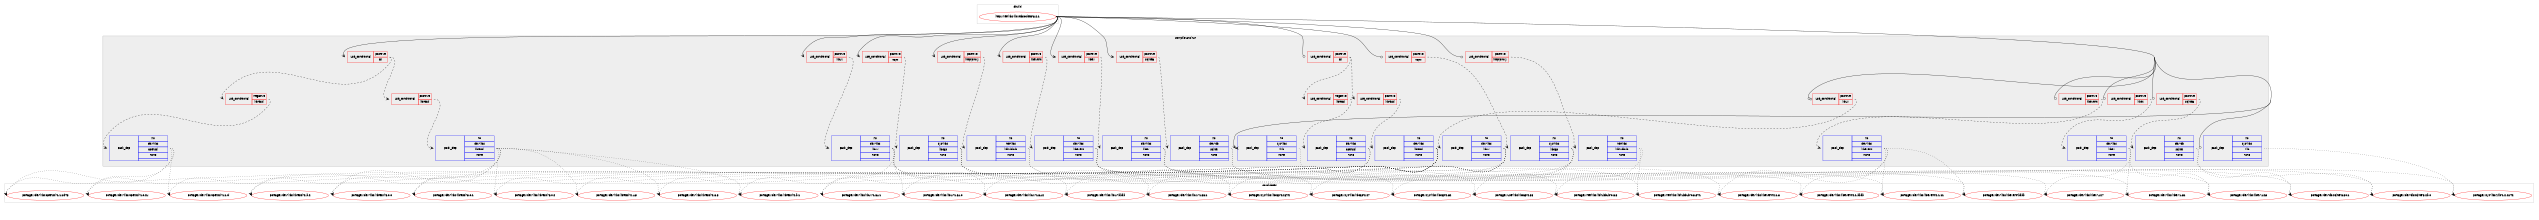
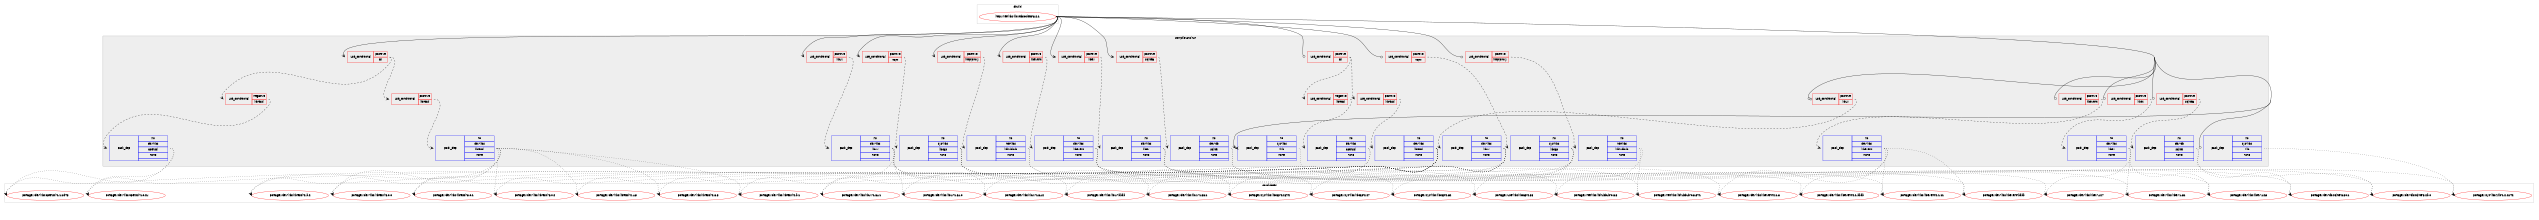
  digraph {
    compound=true
    concentrate=true
    fontname=Helvetica
    fontsize=10
    newrank=true
    rankdir=TB
    ranksep=1.5
    node [color=red fontname=Helvetica fontsize=10 shape=none]
    edge [arrowhead=vee headport=w style=dotted tailport=e weight=100]
    n1 [label="http://net-libs/libwebsockets-3.2.1" width=4 shape=""]
    n2 [color=blue label=<<TABLE BORDER="0" CELLBORDER="1" CELLSPACING="0" CELLPADDING="4" WIDTH="220"><TR><TD ROWSPAN="6" CELLPADDING="30">pack_dep</TD></TR><TR><TD WIDTH="110">no</TD></TR><TR><TD>sys-libs</TD></TR><TR><TD>libcap</TD></TR><TR><TD>none</TD></TR><TR><TD></TD></TR></TABLE>>]
    n3 [label=<<TABLE BORDER="0" CELLBORDER="1" CELLSPACING="0" CELLPADDING="4"><TR><TD ROWSPAN="3" CELLPADDING="10">use_conditional</TD></TR><TR><TD>positive</TD></TR><TR><TD>caps</TD></TR></TABLE>>]
    n4 [color=blue label=<<TABLE BORDER="0" CELLBORDER="1" CELLSPACING="0" CELLPADDING="4" WIDTH="220"><TR><TD ROWSPAN="6" CELLPADDING="30">pack_dep</TD></TR><TR><TD WIDTH="110">no</TD></TR><TR><TD>net-libs</TD></TR><TR><TD>libhubbub</TD></TR><TR><TD>none</TD></TR><TR><TD></TD></TR></TABLE>>]
    n5 [label=<<TABLE BORDER="0" CELLBORDER="1" CELLSPACING="0" CELLPADDING="4"><TR><TD ROWSPAN="3" CELLPADDING="10">use_conditional</TD></TR><TR><TD>positive</TD></TR><TR><TD>http-proxy</TD></TR></TABLE>>]
    n6 [color=blue label=<<TABLE BORDER="0" CELLBORDER="1" CELLSPACING="0" CELLPADDING="4" WIDTH="220"><TR><TD ROWSPAN="6" CELLPADDING="30">pack_dep</TD></TR><TR><TD WIDTH="110">no</TD></TR><TR><TD>dev-libs</TD></TR><TR><TD>libev</TD></TR><TR><TD>none</TD></TR><TR><TD></TD></TR></TABLE>>]
    n7 [label=<<TABLE BORDER="0" CELLBORDER="1" CELLSPACING="0" CELLPADDING="4"><TR><TD ROWSPAN="3" CELLPADDING="10">use_conditional</TD></TR><TR><TD>positive</TD></TR><TR><TD>libev</TD></TR></TABLE>>]
    n8 [color=blue label=<<TABLE BORDER="0" CELLBORDER="1" CELLSPACING="0" CELLPADDING="4" WIDTH="220"><TR><TD ROWSPAN="6" CELLPADDING="30">pack_dep</TD></TR><TR><TD WIDTH="110">no</TD></TR><TR><TD>dev-libs</TD></TR><TR><TD>libevent</TD></TR><TR><TD>none</TD></TR><TR><TD></TD></TR></TABLE>>]
    n9 [label=<<TABLE BORDER="0" CELLBORDER="1" CELLSPACING="0" CELLPADDING="4"><TR><TD ROWSPAN="3" CELLPADDING="10">use_conditional</TD></TR><TR><TD>positive</TD></TR><TR><TD>libevent</TD></TR></TABLE>>]
    n10 [color=blue label=<<TABLE BORDER="0" CELLBORDER="1" CELLSPACING="0" CELLPADDING="4" WIDTH="220"><TR><TD ROWSPAN="6" CELLPADDING="30">pack_dep</TD></TR><TR><TD WIDTH="110">no</TD></TR><TR><TD>dev-libs</TD></TR><TR><TD>libuv</TD></TR><TR><TD>none</TD></TR><TR><TD></TD></TR></TABLE>>]
    n11 [label=<<TABLE BORDER="0" CELLBORDER="1" CELLSPACING="0" CELLPADDING="4"><TR><TD ROWSPAN="3" CELLPADDING="10">use_conditional</TD></TR><TR><TD>positive</TD></TR><TR><TD>libuv</TD></TR></TABLE>>]
    n12 [color=blue label=<<TABLE BORDER="0" CELLBORDER="1" CELLSPACING="0" CELLPADDING="4" WIDTH="220"><TR><TD ROWSPAN="6" CELLPADDING="30">pack_dep</TD></TR><TR><TD WIDTH="110">no</TD></TR><TR><TD>dev-db</TD></TR><TR><TD>sqlite</TD></TR><TR><TD>none</TD></TR><TR><TD></TD></TR></TABLE>>]
    n13 [label=<<TABLE BORDER="0" CELLBORDER="1" CELLSPACING="0" CELLPADDING="4"><TR><TD ROWSPAN="3" CELLPADDING="10">use_conditional</TD></TR><TR><TD>positive</TD></TR><TR><TD>sqlite3</TD></TR></TABLE>>]
    n14 [color=blue label=<<TABLE BORDER="0" CELLBORDER="1" CELLSPACING="0" CELLPADDING="4" WIDTH="220"><TR><TD ROWSPAN="6" CELLPADDING="30">pack_dep</TD></TR><TR><TD WIDTH="110">no</TD></TR><TR><TD>dev-libs</TD></TR><TR><TD>openssl</TD></TR><TR><TD>none</TD></TR><TR><TD></TD></TR></TABLE>>]
    n15 [label=<<TABLE BORDER="0" CELLBORDER="1" CELLSPACING="0" CELLPADDING="4"><TR><TD ROWSPAN="3" CELLPADDING="10">use_conditional</TD></TR><TR><TD>negative</TD></TR><TR><TD>libressl</TD></TR></TABLE>>]
    n16 [color=blue label=<<TABLE BORDER="0" CELLBORDER="1" CELLSPACING="0" CELLPADDING="4" WIDTH="220"><TR><TD ROWSPAN="6" CELLPADDING="30">pack_dep</TD></TR><TR><TD WIDTH="110">no</TD></TR><TR><TD>dev-libs</TD></TR><TR><TD>libressl</TD></TR><TR><TD>none</TD></TR><TR><TD></TD></TR></TABLE>>]
    n17 [label=<<TABLE BORDER="0" CELLBORDER="1" CELLSPACING="0" CELLPADDING="4"><TR><TD ROWSPAN="3" CELLPADDING="10">use_conditional</TD></TR><TR><TD>positive</TD></TR><TR><TD>libressl</TD></TR></TABLE>>]
    n18 [label=<<TABLE BORDER="0" CELLBORDER="1" CELLSPACING="0" CELLPADDING="4"><TR><TD ROWSPAN="3" CELLPADDING="10">use_conditional</TD></TR><TR><TD>positive</TD></TR><TR><TD>ssl</TD></TR></TABLE>>]
    n19 [color=blue label=<<TABLE BORDER="0" CELLBORDER="1" CELLSPACING="0" CELLPADDING="4" WIDTH="220"><TR><TD ROWSPAN="6" CELLPADDING="30">pack_dep</TD></TR><TR><TD WIDTH="110">no</TD></TR><TR><TD>sys-libs</TD></TR><TR><TD>zlib</TD></TR><TR><TD>none</TD></TR><TR><TD></TD></TR></TABLE>>]
    n20 [color=blue label=<<TABLE BORDER="0" CELLBORDER="1" CELLSPACING="0" CELLPADDING="4" WIDTH="220"><TR><TD ROWSPAN="6" CELLPADDING="30">pack_dep</TD></TR><TR><TD WIDTH="110">no</TD></TR><TR><TD>sys-libs</TD></TR><TR><TD>libcap</TD></TR><TR><TD>none</TD></TR><TR><TD></TD></TR></TABLE>>]
    n21 [label=<<TABLE BORDER="0" CELLBORDER="1" CELLSPACING="0" CELLPADDING="4"><TR><TD ROWSPAN="3" CELLPADDING="10">use_conditional</TD></TR><TR><TD>positive</TD></TR><TR><TD>caps</TD></TR></TABLE>>]
    n22 [color=blue label=<<TABLE BORDER="0" CELLBORDER="1" CELLSPACING="0" CELLPADDING="4" WIDTH="220"><TR><TD ROWSPAN="6" CELLPADDING="30">pack_dep</TD></TR><TR><TD WIDTH="110">no</TD></TR><TR><TD>net-libs</TD></TR><TR><TD>libhubbub</TD></TR><TR><TD>none</TD></TR><TR><TD></TD></TR></TABLE>>]
    n23 [label=<<TABLE BORDER="0" CELLBORDER="1" CELLSPACING="0" CELLPADDING="4"><TR><TD ROWSPAN="3" CELLPADDING="10">use_conditional</TD></TR><TR><TD>positive</TD></TR><TR><TD>http-proxy</TD></TR></TABLE>>]
    n24 [color=blue label=<<TABLE BORDER="0" CELLBORDER="1" CELLSPACING="0" CELLPADDING="4" WIDTH="220"><TR><TD ROWSPAN="6" CELLPADDING="30">pack_dep</TD></TR><TR><TD WIDTH="110">no</TD></TR><TR><TD>dev-libs</TD></TR><TR><TD>libev</TD></TR><TR><TD>none</TD></TR><TR><TD></TD></TR></TABLE>>]
    n25 [label=<<TABLE BORDER="0" CELLBORDER="1" CELLSPACING="0" CELLPADDING="4"><TR><TD ROWSPAN="3" CELLPADDING="10">use_conditional</TD></TR><TR><TD>positive</TD></TR><TR><TD>libev</TD></TR></TABLE>>]
    n26 [color=blue label=<<TABLE BORDER="0" CELLBORDER="1" CELLSPACING="0" CELLPADDING="4" WIDTH="220"><TR><TD ROWSPAN="6" CELLPADDING="30">pack_dep</TD></TR><TR><TD WIDTH="110">no</TD></TR><TR><TD>dev-libs</TD></TR><TR><TD>libevent</TD></TR><TR><TD>none</TD></TR><TR><TD></TD></TR></TABLE>>]
    n27 [label=<<TABLE BORDER="0" CELLBORDER="1" CELLSPACING="0" CELLPADDING="4"><TR><TD ROWSPAN="3" CELLPADDING="10">use_conditional</TD></TR><TR><TD>positive</TD></TR><TR><TD>libevent</TD></TR></TABLE>>]
    n28 [color=blue label=<<TABLE BORDER="0" CELLBORDER="1" CELLSPACING="0" CELLPADDING="4" WIDTH="220"><TR><TD ROWSPAN="6" CELLPADDING="30">pack_dep</TD></TR><TR><TD WIDTH="110">no</TD></TR><TR><TD>dev-libs</TD></TR><TR><TD>libuv</TD></TR><TR><TD>none</TD></TR><TR><TD></TD></TR></TABLE>>]
    n29 [label=<<TABLE BORDER="0" CELLBORDER="1" CELLSPACING="0" CELLPADDING="4"><TR><TD ROWSPAN="3" CELLPADDING="10">use_conditional</TD></TR><TR><TD>positive</TD></TR><TR><TD>libuv</TD></TR></TABLE>>]
    n30 [color=blue label=<<TABLE BORDER="0" CELLBORDER="1" CELLSPACING="0" CELLPADDING="4" WIDTH="220"><TR><TD ROWSPAN="6" CELLPADDING="30">pack_dep</TD></TR><TR><TD WIDTH="110">no</TD></TR><TR><TD>dev-db</TD></TR><TR><TD>sqlite</TD></TR><TR><TD>none</TD></TR><TR><TD></TD></TR></TABLE>>]
    n31 [label=<<TABLE BORDER="0" CELLBORDER="1" CELLSPACING="0" CELLPADDING="4"><TR><TD ROWSPAN="3" CELLPADDING="10">use_conditional</TD></TR><TR><TD>positive</TD></TR><TR><TD>sqlite3</TD></TR></TABLE>>]
    n32 [color=blue label=<<TABLE BORDER="0" CELLBORDER="1" CELLSPACING="0" CELLPADDING="4" WIDTH="220"><TR><TD ROWSPAN="6" CELLPADDING="30">pack_dep</TD></TR><TR><TD WIDTH="110">no</TD></TR><TR><TD>dev-libs</TD></TR><TR><TD>libressl</TD></TR><TR><TD>none</TD></TR><TR><TD></TD></TR></TABLE>>]
    n33 [label=<<TABLE BORDER="0" CELLBORDER="1" CELLSPACING="0" CELLPADDING="4"><TR><TD ROWSPAN="3" CELLPADDING="10">use_conditional</TD></TR><TR><TD>positive</TD></TR><TR><TD>libressl</TD></TR></TABLE>>]
    n34 [color=blue label=<<TABLE BORDER="0" CELLBORDER="1" CELLSPACING="0" CELLPADDING="4" WIDTH="220"><TR><TD ROWSPAN="6" CELLPADDING="30">pack_dep</TD></TR><TR><TD WIDTH="110">no</TD></TR><TR><TD>dev-libs</TD></TR><TR><TD>openssl</TD></TR><TR><TD>none</TD></TR><TR><TD></TD></TR></TABLE>>]
    n35 [label=<<TABLE BORDER="0" CELLBORDER="1" CELLSPACING="0" CELLPADDING="4"><TR><TD ROWSPAN="3" CELLPADDING="10">use_conditional</TD></TR><TR><TD>negative</TD></TR><TR><TD>libressl</TD></TR></TABLE>>]
    n36 [label=<<TABLE BORDER="0" CELLBORDER="1" CELLSPACING="0" CELLPADDING="4"><TR><TD ROWSPAN="3" CELLPADDING="10">use_conditional</TD></TR><TR><TD>positive</TD></TR><TR><TD>ssl</TD></TR></TABLE>>]
    n37 [color=blue label=<<TABLE BORDER="0" CELLBORDER="1" CELLSPACING="0" CELLPADDING="4" WIDTH="220"><TR><TD ROWSPAN="6" CELLPADDING="30">pack_dep</TD></TR><TR><TD WIDTH="110">no</TD></TR><TR><TD>sys-libs</TD></TR><TR><TD>zlib</TD></TR><TR><TD>none</TD></TR><TR><TD></TD></TR></TABLE>>]
    n38 [label="portage://dev-libs/libev-4.31" width=4 shape=""]
    n39 [label="portage://dev-libs/libev-4.27" width=4 shape=""]
    n40 [label="portage://dev-libs/libev-4.25" width=4 shape=""]
    n41 [label="portage://use-libs/libcap-2.33" width=4 shape=""]
    n42 [label="portage://sys-libs/libcap-2.32" width=4 shape=""]
    n43 [label="portage://sys-libs/libcap-2.27" width=4 shape=""]
    n44 [label="portage://sys-libs/libcap-2.26-r2" width=4 shape=""]
    n45 [label="portage://net-libs/libhubbub-0.3.5-r1" width=4 shape=""]
    n46 [label="portage://net-libs/libhubbub-0.3.3" width=4 shape=""]
    n47 [label="portage://dev-libs/libevent-9999" width=4 shape=""]
    n48 [label="portage://dev-libs/libevent-2.1.9999" width=4 shape=""]
    n49 [label="portage://dev-libs/libevent-2.1.8" width=4 shape=""]
    n50 [label="portage://dev-libs/libevent-2.1.11" width=4 shape=""]
    n51 [label="portage://dev-libs/libuv-9999" width=4 shape=""]
    n52 [label="portage://dev-libs/libuv-1.34.2" width=4 shape=""]
    n53 [label="portage://dev-libs/libuv-1.34.1" width=4 shape=""]
    n54 [label="portage://dev-libs/libuv-1.34.0" width=4 shape=""]
    n55 [label="portage://dev-libs/libuv-1.33.1" width=4 shape=""]
    n56 [label="portage://dev-db/sqlite-3.30.1" width=4 shape=""]
    n57 [label="portage://dev-db/sqlite-3.29.0" width=4 shape=""]
    n58 [label="portage://dev-libs/openssl-1.1.1d-r3" width=4 shape=""]
-   n59 [label="portage://dev-libs/openssl-1.1.0l" width=4 shape=""]
    n60 [label="portage://dev-libs/openssl-1.0.2u" width=4 shape=""]
    n61 [label="portage://dev-libs/libressl-3.0.2" width=4 shape=""]
    n62 [label="portage://dev-libs/libressl-3.0.1" width=4 shape=""]
    n63 [label="portage://dev-libs/libressl-3.0.0" width=4 shape=""]
    n64 [label="portage://dev-libs/libressl-2.9.2" width=4 shape=""]
    n65 [label="portage://dev-libs/libressl-2.9.1" width=4 shape=""]
    n66 [label="portage://dev-libs/libressl-2.8.3" width=4 shape=""]
    n67 [label="portage://dev-libs/libressl-2.4.5" width=4 shape=""]
    n68 [label="portage://sys-libs/zlib-1.2.11-r2" width=4 shape=""]
    subgraph cluster_1 {
      color=gray
      label=<<i>ebuild</i>>
      rank=same
      n1
    }
    subgraph cluster_2 {
      color=gray
      label=<<i>dependencies</i>>
      subgraph cluster_3 {
        color=gray
        fillcolor="#eeeeee"
        label=<<i>compile</i>>
        style=filled
        subgraph sub_4 {
          color=gray
          fillcolor="#eeeeee"
          label=<<i>compile</i>>
          style=filled
          n3
          subgraph sub_5 {
            color=gray
            fillcolor="#eeeeee"
            label=<<i>compile</i>>
            style=filled
            n2
          }
        }
        subgraph sub_6 {
          color=gray
          fillcolor="#eeeeee"
          label=<<i>compile</i>>
          style=filled
          n5
          subgraph sub_7 {
            color=gray
            fillcolor="#eeeeee"
            label=<<i>compile</i>>
            style=filled
            n4
          }
        }
        subgraph sub_8 {
          color=gray
          fillcolor="#eeeeee"
          label=<<i>compile</i>>
          style=filled
          n7
          subgraph sub_9 {
            color=gray
            fillcolor="#eeeeee"
            label=<<i>compile</i>>
            style=filled
            n6
          }
        }
        subgraph sub_10 {
          color=gray
          fillcolor="#eeeeee"
          label=<<i>compile</i>>
          style=filled
          n9
          subgraph sub_11 {
            color=gray
            fillcolor="#eeeeee"
            label=<<i>compile</i>>
            style=filled
            n8
          }
        }
        subgraph sub_12 {
          color=gray
          fillcolor="#eeeeee"
          label=<<i>compile</i>>
          style=filled
          n11
          subgraph sub_13 {
            color=gray
            fillcolor="#eeeeee"
            label=<<i>compile</i>>
            style=filled
            n10
          }
        }
        subgraph sub_14 {
          color=gray
          fillcolor="#eeeeee"
          label=<<i>compile</i>>
          style=filled
          n13
          subgraph sub_15 {
            color=gray
            fillcolor="#eeeeee"
            label=<<i>compile</i>>
            style=filled
            n12
          }
        }
        subgraph sub_16 {
          color=gray
          fillcolor="#eeeeee"
          label=<<i>compile</i>>
          style=filled
          n18
          subgraph sub_17 {
            color=gray
            fillcolor="#eeeeee"
            label=<<i>compile</i>>
            style=filled
            n15
            subgraph sub_18 {
              color=gray
              fillcolor="#eeeeee"
              label=<<i>compile</i>>
              style=filled
              n14
            }
          }
          subgraph sub_19 {
            color=gray
            fillcolor="#eeeeee"
            label=<<i>compile</i>>
            style=filled
            n17
            subgraph sub_20 {
              color=gray
              fillcolor="#eeeeee"
              label=<<i>compile</i>>
              style=filled
              n16
            }
          }
        }
        subgraph sub_21 {
          color=gray
          fillcolor="#eeeeee"
          label=<<i>compile</i>>
          style=filled
          n19
        }
      }
      subgraph cluster_22 {
        color=gray
        fillcolor="#eeeeee"
        label=<<i>run</i>>
        style=filled
        subgraph sub_23 {
          color=gray
          fillcolor="#eeeeee"
          label=<<i>run</i>>
          style=filled
          n21
          subgraph sub_24 {
            color=gray
            fillcolor="#eeeeee"
            label=<<i>run</i>>
            style=filled
            n20
          }
        }
        subgraph sub_25 {
          color=gray
          fillcolor="#eeeeee"
          label=<<i>run</i>>
          style=filled
          n23
          subgraph sub_26 {
            color=gray
            fillcolor="#eeeeee"
            label=<<i>run</i>>
            style=filled
            n22
          }
        }
        subgraph sub_27 {
          color=gray
          fillcolor="#eeeeee"
          label=<<i>run</i>>
          style=filled
          n25
          subgraph sub_28 {
            color=gray
            fillcolor="#eeeeee"
            label=<<i>run</i>>
            style=filled
            n24
          }
        }
        subgraph sub_29 {
          color=gray
          fillcolor="#eeeeee"
          label=<<i>run</i>>
          style=filled
          n27
          subgraph sub_30 {
            color=gray
            fillcolor="#eeeeee"
            label=<<i>run</i>>
            style=filled
            n26
          }
        }
        subgraph sub_31 {
          color=gray
          fillcolor="#eeeeee"
          label=<<i>run</i>>
          style=filled
          n29
          subgraph sub_32 {
            color=gray
            fillcolor="#eeeeee"
            label=<<i>run</i>>
            style=filled
            n28
          }
        }
        subgraph sub_33 {
          color=gray
          fillcolor="#eeeeee"
          label=<<i>run</i>>
          style=filled
          n31
          subgraph sub_34 {
            color=gray
            fillcolor="#eeeeee"
            label=<<i>run</i>>
            style=filled
            n30
          }
        }
        subgraph sub_35 {
          color=gray
          fillcolor="#eeeeee"
          label=<<i>run</i>>
          style=filled
          n36
          subgraph sub_36 {
            color=gray
            fillcolor="#eeeeee"
            label=<<i>run</i>>
            style=filled
            n33
            subgraph sub_37 {
              color=gray
              fillcolor="#eeeeee"
              label=<<i>run</i>>
              style=filled
              n32
            }
          }
          subgraph sub_38 {
            color=gray
            fillcolor="#eeeeee"
            label=<<i>run</i>>
            style=filled
            n35
            subgraph sub_39 {
              color=gray
              fillcolor="#eeeeee"
              label=<<i>run</i>>
              style=filled
              n34
            }
          }
        }
        subgraph sub_40 {
          color=gray
          fillcolor="#eeeeee"
          label=<<i>run</i>>
          style=filled
          n37
        }
      }
      subgraph cluster_41 {
        color=gray
        fillcolor="#eeeeee"
        label=<<i>compile and run</i>>
        style=filled
      }
    }
    subgraph cluster_42 {
      color=gray
      label=<<i>candidates</i>>
      rank=same
      subgraph sub_43 {
        color=black
        label=<<i>candidates</i>>
        nodesep=1
        rank=same
        n38
        n39
        n40
      }
      subgraph sub_44 {
        color=black
        label=<<i>candidates</i>>
        nodesep=1
        rank=same
        n41
        n42
        n43
        n44
      }
      subgraph sub_45 {
        color=black
        label=<<i>candidates</i>>
        nodesep=1
        rank=same
        n45
        n46
      }
      subgraph sub_46 {
        color=black
        label=<<i>candidates</i>>
        nodesep=1
        rank=same
        n47
        n48
        n49
        n50
      }
      subgraph sub_47 {
        color=black
        label=<<i>candidates</i>>
        nodesep=1
        rank=same
        n51
        n52
        n53
        n54
        n55
      }
      subgraph sub_48 {
        color=black
        label=<<i>candidates</i>>
        nodesep=1
        rank=same
        n56
        n57
      }
      subgraph sub_49 {
        color=black
        label=<<i>candidates</i>>
        nodesep=1
        rank=same
        n58
-       n59
        n60
      }
      subgraph sub_50 {
        color=black
        label=<<i>candidates</i>>
        nodesep=1
        rank=same
        n61
        n62
        n63
        n64
        n65
        n66
        n67
      }
      subgraph sub_51 {
        color=black
        label=<<i>candidates</i>>
        nodesep=1
        rank=same
        n68
      }
      subgraph sub_52 {
        color=black
        label=<<i>candidates</i>>
        nodesep=1
        rank=same
        n41
        n42
        n43
        n44
      }
      subgraph sub_53 {
        color=black
        label=<<i>candidates</i>>
        nodesep=1
        rank=same
        n45
        n46
      }
      subgraph sub_54 {
        color=black
        label=<<i>candidates</i>>
        nodesep=1
        rank=same
        n38
        n39
        n40
      }
      subgraph sub_55 {
        color=black
        label=<<i>candidates</i>>
        nodesep=1
        rank=same
        n47
        n48
        n49
        n50
      }
      subgraph sub_56 {
        color=black
        label=<<i>candidates</i>>
        nodesep=1
        rank=same
        n51
        n52
        n53
        n54
        n55
      }
      subgraph sub_57 {
        color=black
        label=<<i>candidates</i>>
        nodesep=1
        rank=same
        n56
        n57
      }
      subgraph sub_58 {
        color=black
        label=<<i>candidates</i>>
        nodesep=1
        rank=same
        n58
-       n59
        n60
      }
      subgraph sub_59 {
        color=black
        label=<<i>candidates</i>>
        nodesep=1
        rank=same
        n61
        n62
        n63
        n64
        n65
        n66
        n67
      }
      subgraph sub_60 {
        color=black
        label=<<i>candidates</i>>
        nodesep=1
        rank=same
        n68
      }
    }
    n1 -> n3 [style=solid weight=20]
    n1 -> n5 [style=solid weight=20]
    n1 -> n7 [style=solid weight=20]
    n1 -> n9 [style=solid weight=20]
    n1 -> n11 [style=solid weight=20]
    n1 -> n13 [style=solid weight=20]
    n1 -> n18 [style=solid weight=20]
    n1 -> n19 [style=solid weight=20]
    n1 -> n21 [arrowhead=odot style=solid weight=20]
    n1 -> n23 [arrowhead=odot style=solid weight=20]
    n1 -> n25 [arrowhead=odot style=solid weight=20]
    n1 -> n27 [arrowhead=odot style=solid weight=20]
    n1 -> n29 [arrowhead=odot style=solid weight=20]
    n1 -> n31 [arrowhead=odot style=solid weight=20]
    n1 -> n36 [arrowhead=odot style=solid weight=20]
    n1 -> n37 [arrowhead=odot style=solid weight=20]
    n2 -> n41
    n2 -> n42
    n2 -> n43
    n2 -> n44
    n3 -> n2 [style=dashed weight=20]
    n4 -> n45
    n4 -> n46
    n5 -> n4 [style=dashed weight=20]
    n6 -> n38
    n6 -> n39
    n6 -> n40
    n7 -> n6 [style=dashed weight=20]
    n8 -> n47
    n8 -> n48
    n8 -> n49
    n8 -> n50
    n9 -> n8 [style=dashed weight=20]
    n10 -> n51
    n10 -> n52
    n10 -> n53
    n10 -> n54
    n10 -> n55
    n11 -> n10 [style=dashed weight=20]
    n12 -> n56
    n12 -> n57
    n13 -> n12 [style=dashed weight=20]
    n14 -> n58
-   n14 -> n59
    n14 -> n60
    n15 -> n14 [style=dashed weight=20]
    n16 -> n61
    n16 -> n62
    n16 -> n63
    n16 -> n64
    n16 -> n65
    n16 -> n66
    n16 -> n67
    n17 -> n16 [style=dashed weight=20]
    n18 -> n15 [style=dashed weight=20]
    n18 -> n17 [style=dashed weight=20]
    n19 -> n68
    n20 -> n41
    n20 -> n42
    n20 -> n43
    n20 -> n44
    n21 -> n20 [style=dashed weight=20]
    n22 -> n45
    n22 -> n46
    n23 -> n22 [style=dashed weight=20]
    n24 -> n38
    n24 -> n39
    n24 -> n40
    n25 -> n24 [style=dashed weight=20]
    n26 -> n47
    n26 -> n48
    n26 -> n49
    n26 -> n50
    n27 -> n26 [style=dashed weight=20]
    n28 -> n51
    n28 -> n52
    n28 -> n53
    n28 -> n54
    n28 -> n55
    n29 -> n28 [style=dashed weight=20]
    n30 -> n56
    n30 -> n57
    n31 -> n30 [style=dashed weight=20]
    n32 -> n61
    n32 -> n62
    n32 -> n63
    n32 -> n64
    n32 -> n65
    n32 -> n66
    n32 -> n67
    n33 -> n32 [style=dashed weight=20]
    n34 -> n58
-   n34 -> n59
    n34 -> n60
    n35 -> n34 [style=dashed weight=20]
    n36 -> n33 [style=dashed weight=20]
    n36 -> n35 [style=dashed weight=20]
    n37 -> n68
  }
